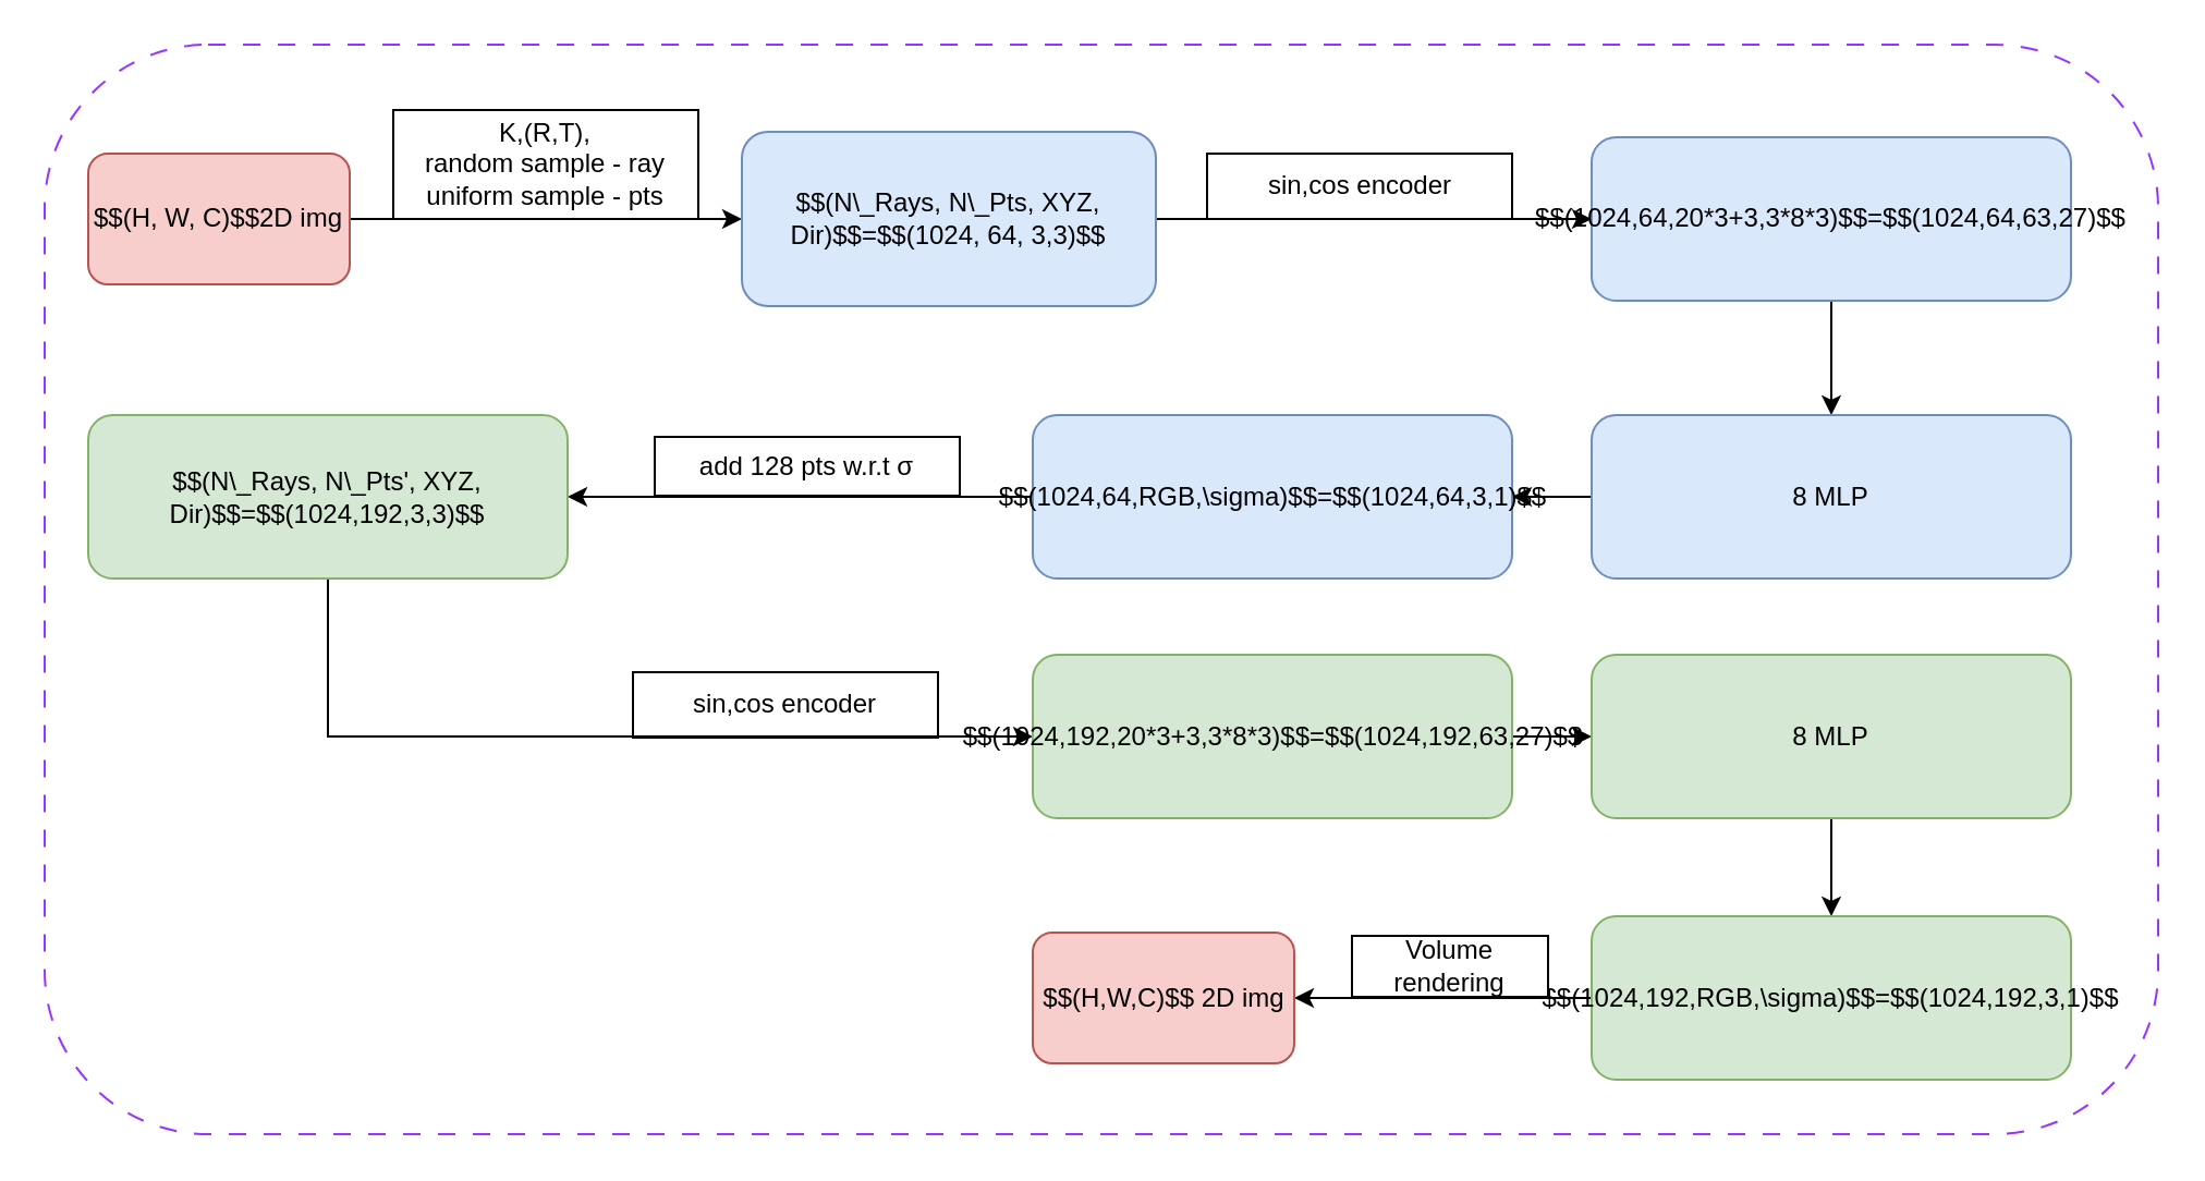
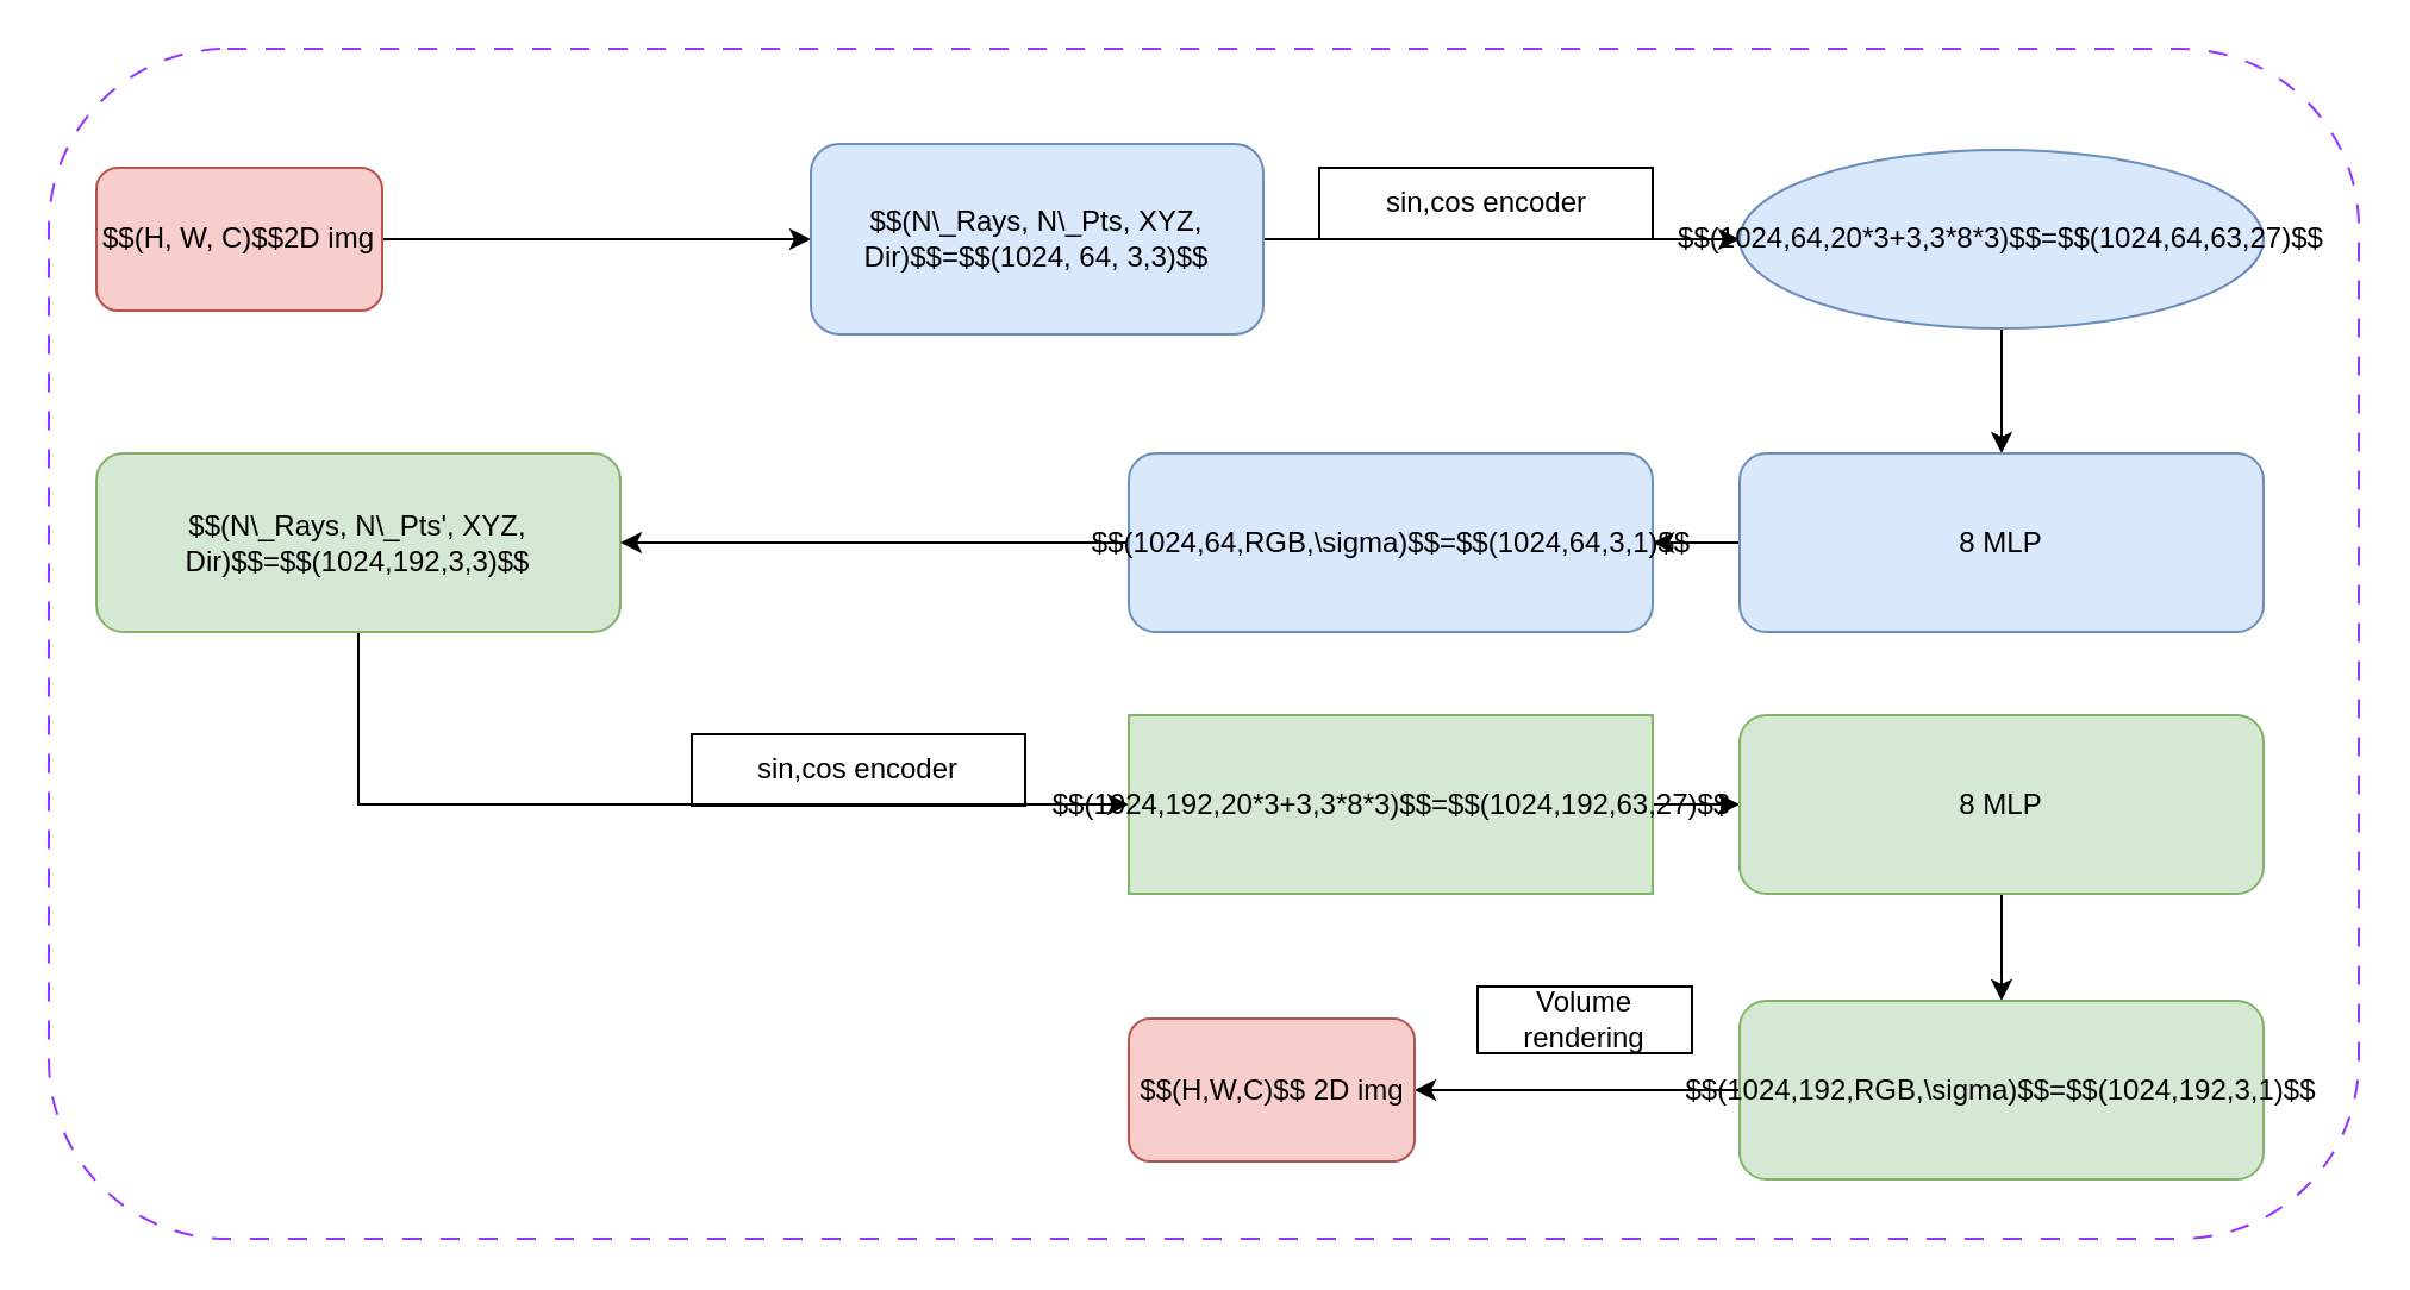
  <mxCell id="0" />
  <mxCell id="1" parent="0" />
  <mxCell id="2" value="" style="rounded=1;whiteSpace=wrap;html=1;fillColor=none;dashed=1;dashPattern=8 8;strokeColor=#9933FF;" vertex="1" parent="1"><mxGeometry x="20" y="20" width="970" height="500" as="geometry" /></mxCell>
  <mxCell id="3" value="" style="edgeStyle=orthogonalEdgeStyle;rounded=0;orthogonalLoop=1;jettySize=auto;html=1;" edge="1" parent="1" source="4" target="6"><mxGeometry relative="1" as="geometry" /></mxCell>
  <mxCell id="4" value="$$(H, W, C)$$2D img" style="rounded=1;whiteSpace=wrap;html=1;fillColor=#f8cecc;strokeColor=#b85450;" vertex="1" parent="1"><mxGeometry x="40" y="70" width="120" height="60" as="geometry" /></mxCell>
  <mxCell id="5" style="edgeStyle=orthogonalEdgeStyle;rounded=0;orthogonalLoop=1;jettySize=auto;html=1;entryX=0;entryY=0.5;entryDx=0;entryDy=0;" edge="1" parent="1" source="6" target="8"><mxGeometry relative="1" as="geometry" /></mxCell>
  <mxCell id="6" value="$$(N\_Rays, N\_Pts, XYZ, Dir)$$=&lt;span style=&quot;background-color: initial;&quot;&gt;$$(1024, 64, 3,3)$$&lt;/span&gt;" style="rounded=1;whiteSpace=wrap;html=1;fillColor=#dae8fc;strokeColor=#6c8ebf;" vertex="1" parent="1"><mxGeometry x="340" y="60" width="190" height="80" as="geometry" /></mxCell>
  <mxCell id="7" style="edgeStyle=orthogonalEdgeStyle;rounded=0;orthogonalLoop=1;jettySize=auto;html=1;entryX=0.5;entryY=0;entryDx=0;entryDy=0;" edge="1" parent="1" source="8" target="12"><mxGeometry relative="1" as="geometry" /></mxCell>
- <mxCell id="8" value="$$(1024,64,20*3+3,3*8*3)$$=$$(1024,64,63,27)$$" style="rounded=1;whiteSpace=wrap;html=1;fillColor=#dae8fc;strokeColor=#6c8ebf;" vertex="1" parent="1"><mxGeometry x="730" y="62.5" width="220" height="75" as="geometry" /></mxCell>
- <mxCell id="9" value="K,(R,T),&lt;br&gt;random sample - ray&lt;br&gt;uniform sample - pts" style="text;html=1;align=center;verticalAlign=middle;whiteSpace=wrap;rounded=0;strokeColor=default;" vertex="1" parent="1"><mxGeometry x="180" y="50" width="140" height="50" as="geometry" /></mxCell>
+ <mxCell id="8" value="$$(1024,64,20*3+3,3*8*3)$$=$$(1024,64,63,27)$$" style="ellipse;whiteSpace=wrap;html=1;fillColor=#dae8fc;strokeColor=#6c8ebf;" vertex="1" parent="1"><mxGeometry x="730" y="62.5" width="220" height="75" as="geometry" /></mxCell>
  <mxCell id="10" value="sin,cos encoder" style="text;html=1;align=center;verticalAlign=middle;whiteSpace=wrap;rounded=0;strokeColor=default;" vertex="1" parent="1"><mxGeometry x="553.5" y="70" width="140" height="30" as="geometry" /></mxCell>
  <mxCell id="11" value="" style="edgeStyle=orthogonalEdgeStyle;rounded=0;orthogonalLoop=1;jettySize=auto;html=1;" edge="1" parent="1" source="12" target="14"><mxGeometry relative="1" as="geometry" /></mxCell>
  <mxCell id="12" value="8 MLP" style="rounded=1;whiteSpace=wrap;html=1;fillColor=#dae8fc;strokeColor=#6c8ebf;" vertex="1" parent="1"><mxGeometry x="730" y="190" width="220" height="75" as="geometry" /></mxCell>
  <mxCell id="13" style="edgeStyle=orthogonalEdgeStyle;rounded=0;orthogonalLoop=1;jettySize=auto;html=1;entryX=1;entryY=0.5;entryDx=0;entryDy=0;" edge="1" parent="1" source="14" target="16"><mxGeometry relative="1" as="geometry" /></mxCell>
  <mxCell id="14" value="$$(1024,64,RGB,\sigma)$$=$$(1024,64,3,1)$$" style="rounded=1;whiteSpace=wrap;html=1;fillColor=#dae8fc;strokeColor=#6c8ebf;" vertex="1" parent="1"><mxGeometry x="473.5" y="190" width="220" height="75" as="geometry" /></mxCell>
  <mxCell id="15" style="edgeStyle=orthogonalEdgeStyle;rounded=0;orthogonalLoop=1;jettySize=auto;html=1;entryX=0;entryY=0.5;entryDx=0;entryDy=0;" edge="1" parent="1" source="16" target="19"><mxGeometry relative="1" as="geometry"><Array as="points"><mxPoint x="150" y="337" /></Array></mxGeometry></mxCell>
  <mxCell id="16" value="$$(N\_Rays, N\_Pts', XYZ, Dir)$$=$$(1024,192,3,3)$$" style="rounded=1;whiteSpace=wrap;html=1;fillColor=#d5e8d4;strokeColor=#82b366;" vertex="1" parent="1"><mxGeometry x="40" y="190" width="220" height="75" as="geometry" /></mxCell>
- <mxCell id="17" value="add 128 pts w.r.t σ" style="text;html=1;align=center;verticalAlign=middle;whiteSpace=wrap;rounded=0;strokeColor=default;" vertex="1" parent="1"><mxGeometry x="300" y="200" width="140" height="27" as="geometry" /></mxCell>
  <mxCell id="18" style="edgeStyle=orthogonalEdgeStyle;rounded=0;orthogonalLoop=1;jettySize=auto;html=1;entryX=0;entryY=0.5;entryDx=0;entryDy=0;" edge="1" parent="1" source="19" target="22"><mxGeometry relative="1" as="geometry" /></mxCell>
- <mxCell id="19" value="$$(1024,192,20*3+3,3*8*3)$$=$$(1024,192,63,27)$$" style="rounded=1;whiteSpace=wrap;html=1;fillColor=#d5e8d4;strokeColor=#82b366;" vertex="1" parent="1"><mxGeometry x="473.5" y="300" width="220" height="75" as="geometry" /></mxCell>
+ <mxCell id="19" value="$$(1024,192,20*3+3,3*8*3)$$=$$(1024,192,63,27)$$" style="whiteSpace=wrap;html=1;fillColor=#d5e8d4;strokeColor=#82b366;rounded=0;" vertex="1" parent="1"><mxGeometry x="473.5" y="300" width="220" height="75" as="geometry" /></mxCell>
  <mxCell id="20" value="sin,cos encoder" style="text;html=1;align=center;verticalAlign=middle;whiteSpace=wrap;rounded=0;strokeColor=default;" vertex="1" parent="1"><mxGeometry x="290" y="308" width="140" height="30" as="geometry" /></mxCell>
  <mxCell id="21" value="" style="edgeStyle=orthogonalEdgeStyle;rounded=0;orthogonalLoop=1;jettySize=auto;html=1;" edge="1" parent="1" source="22" target="25"><mxGeometry relative="1" as="geometry" /></mxCell>
  <mxCell id="22" value="8 MLP" style="rounded=1;whiteSpace=wrap;html=1;fillColor=#d5e8d4;strokeColor=#82b366;" vertex="1" parent="1"><mxGeometry x="730" y="300" width="220" height="75" as="geometry" /></mxCell>
  <mxCell id="23" style="edgeStyle=orthogonalEdgeStyle;rounded=0;orthogonalLoop=1;jettySize=auto;html=1;exitX=0.5;exitY=1;exitDx=0;exitDy=0;" edge="1" parent="1" source="20" target="20"><mxGeometry relative="1" as="geometry" /></mxCell>
  <mxCell id="24" value="" style="edgeStyle=orthogonalEdgeStyle;rounded=0;orthogonalLoop=1;jettySize=auto;html=1;" edge="1" parent="1" source="25" target="26"><mxGeometry relative="1" as="geometry" /></mxCell>
  <mxCell id="25" value="$$(1024,192,RGB,\sigma)$$=$$(1024,192,3,1)$$" style="rounded=1;whiteSpace=wrap;html=1;fillColor=#d5e8d4;strokeColor=#82b366;" vertex="1" parent="1"><mxGeometry x="730" y="420" width="220" height="75" as="geometry" /></mxCell>
  <mxCell id="26" value="$$(H,W,C)$$ 2D img" style="rounded=1;whiteSpace=wrap;html=1;fillColor=#f8cecc;strokeColor=#b85450;" vertex="1" parent="1"><mxGeometry x="473.5" y="427.5" width="120" height="60" as="geometry" /></mxCell>
- <mxCell id="27" value="Volume rendering" style="rounded=0;whiteSpace=wrap;html=1;" vertex="1" parent="1"><mxGeometry x="620" y="429" width="90" height="28" as="geometry" /></mxCell>
+ <mxCell id="27" value="Volume rendering" style="rounded=0;whiteSpace=wrap;html=1;" vertex="1" parent="1"><mxGeometry x="620" y="414" width="90" height="28" as="geometry" /></mxCell>
